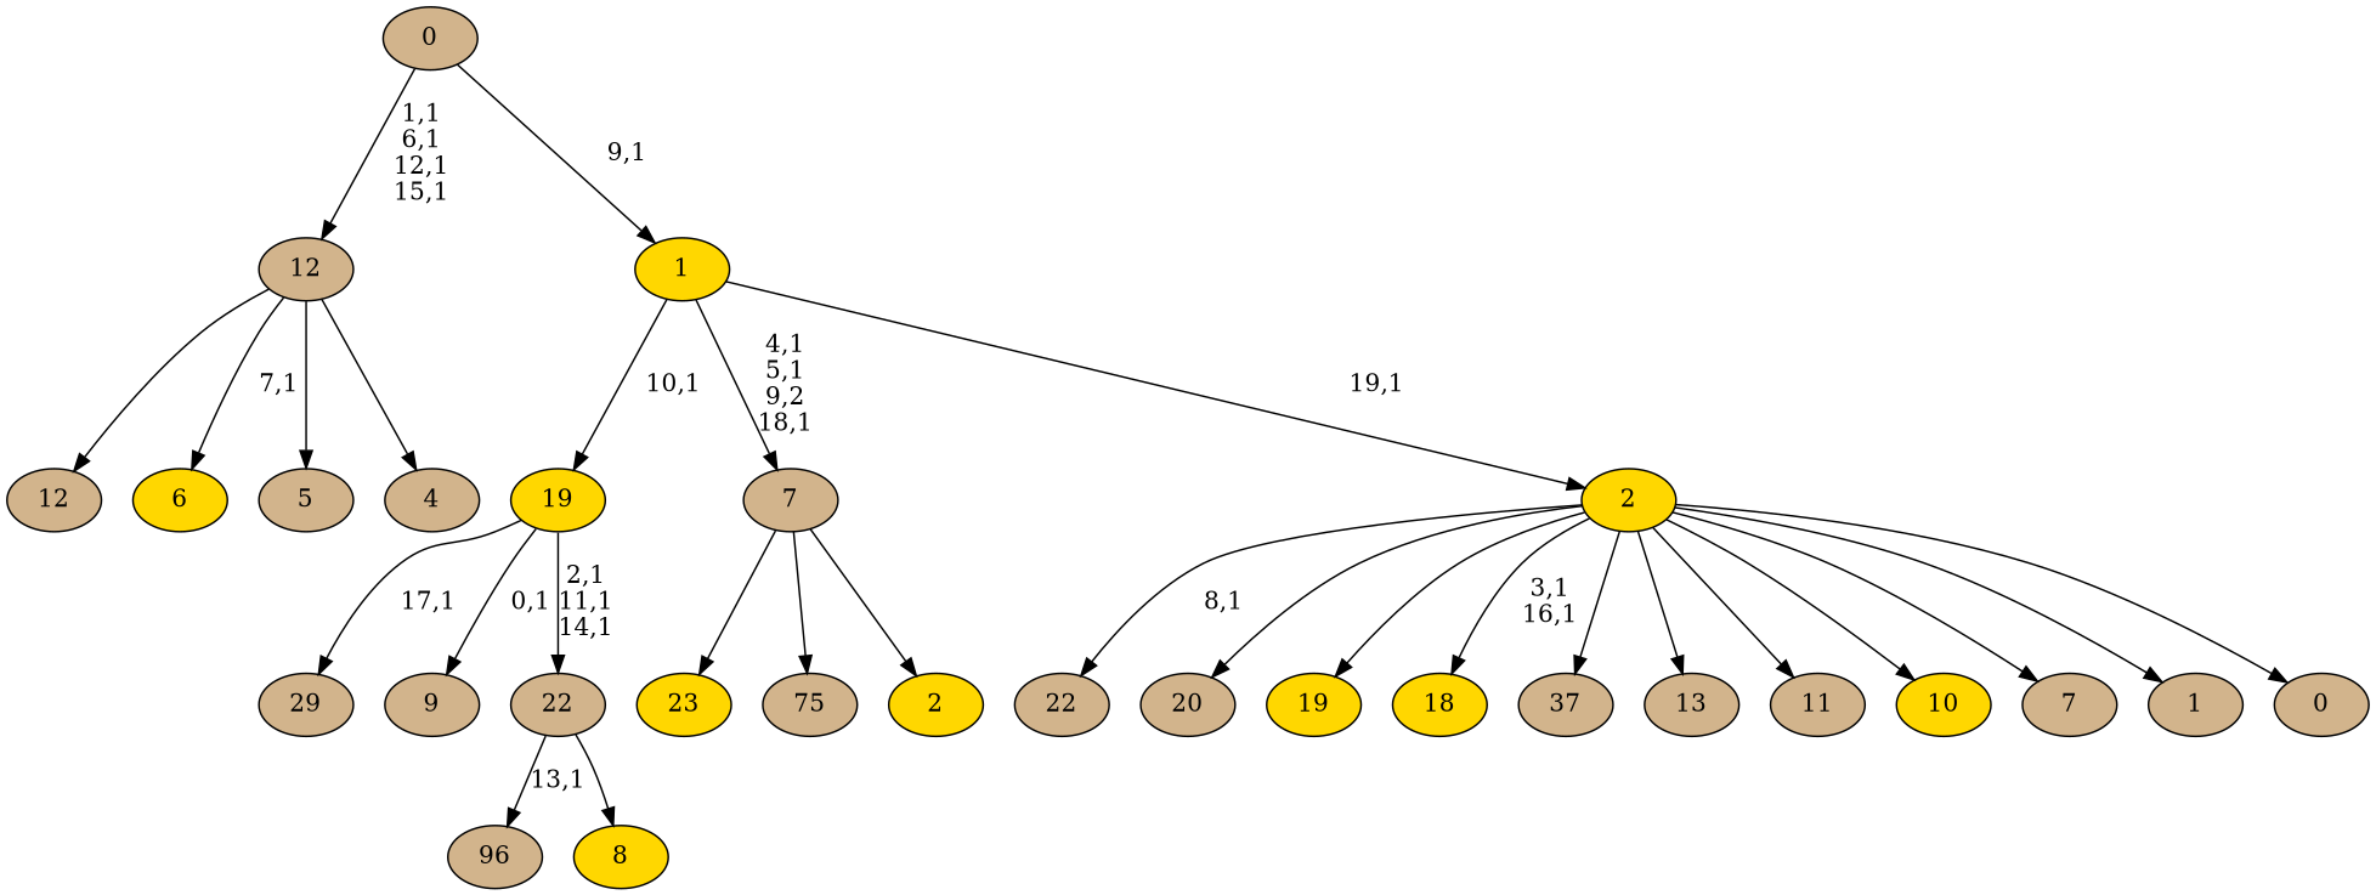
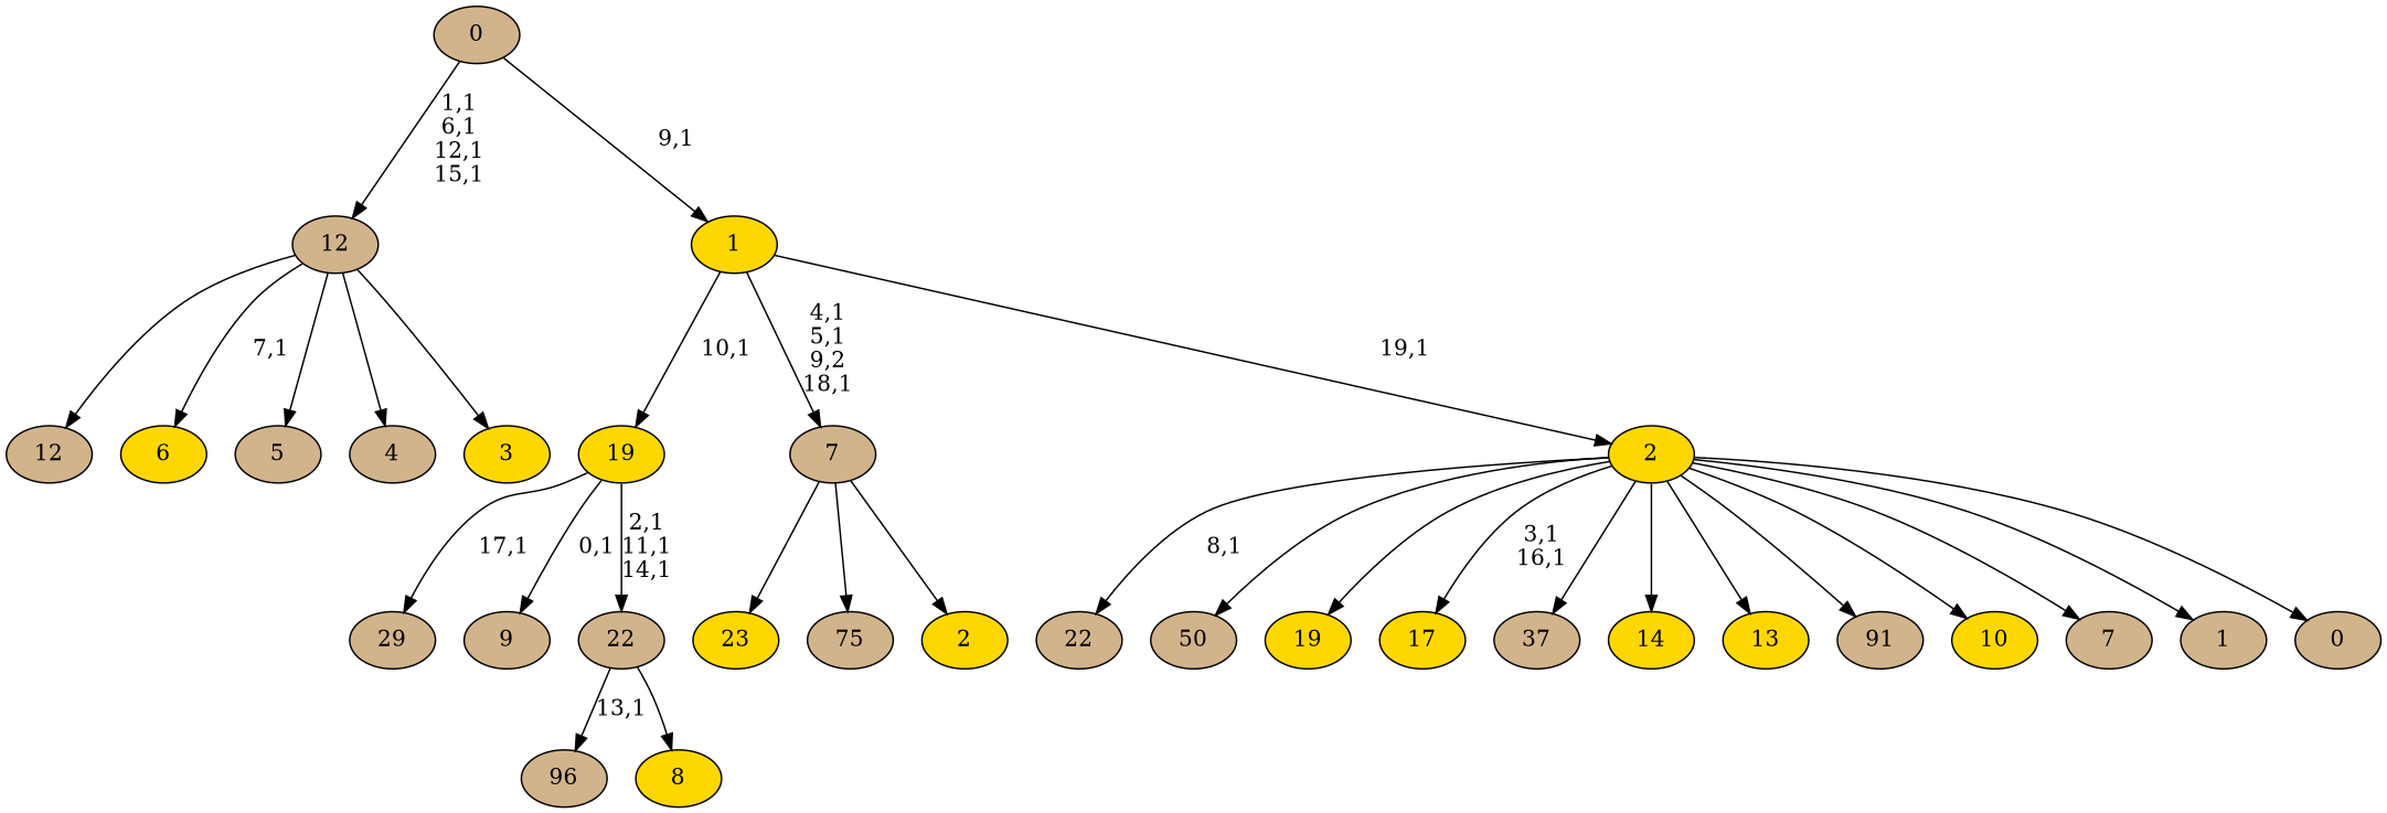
  digraph {
    node [fillcolor=tan style=filled]
    n1 [fillcolor=gold label=23]
    n2 [label=22]
    n3 [label=29]
-   n4 [label=20]
+   n4 [label=50]
    n5 [fillcolor=gold label=19]
-   n6 [fillcolor=gold label=18]
+   n6 [fillcolor=gold label=17]
    n7 [label=37]
    n8 [label=96]
    n9 [label=75]
-   n11 [label=13]
+   n10 [fillcolor=gold label=14]
+   n11 [fillcolor=gold label=13]
    n12 [label=12]
-   n13 [label=11]
+   n13 [label=91]
    n14 [fillcolor=gold label=10]
    n15 [label=9]
    n16 [fillcolor=gold label=8]
    22
    19 [fillcolor=gold]
    n19 [label=7]
    n20 [fillcolor=gold label=6]
    n21 [label=5]
    n22 [label=4]
+   n23 [fillcolor=gold label=3]
    12
    n25 [fillcolor=gold label=2]
    7
    n27 [label=1]
    n28 [label=0]
    2 [fillcolor=gold]
    1 [fillcolor=gold]
    0
    22 -> n8 [label="13,1"]
    22 -> n16
    19 -> n3 [label="17,1"]
    19 -> n15 [label="0,1"]
    19 -> 22 [label="2,1\n11,1\n14,1"]
    12 -> n12
    12 -> n20 [label="7,1"]
    12 -> n21
    12 -> n22
+   12 -> n23
    7 -> n1
    7 -> n9
    7 -> n25
    2 -> n2 [label="8,1"]
    2 -> n4
    2 -> n5
    2 -> n6 [label="3,1\n16,1"]
    2 -> n7
+   2 -> n10
    2 -> n11
    2 -> n13
    2 -> n14
    2 -> n19
    2 -> n27
    2 -> n28
    1 -> 19 [label="10,1"]
    1 -> 7 [label="4,1\n5,1\n9,2\n18,1"]
    1 -> 2 [label="19,1"]
    0 -> 12 [label="1,1\n6,1\n12,1\n15,1"]
    0 -> 1 [label="9,1"]
  }
